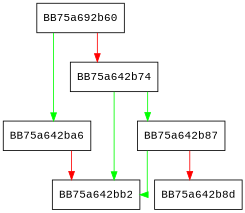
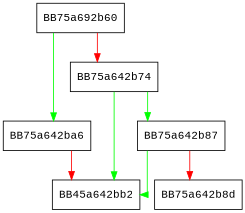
  digraph {
    fontname="Liberation Mono"
    splines=ortho
    node [fontname="Liberation Mono" shape=box]
    edge [color=green fontname="Liberation Mono"]
    n1 [label=BB75a692b60]
    BB75a642ba6
    BB75a642b74
-   BB75a642bb2
+   BB75a642bb2 [label=BB45a642bb2]
    BB75a642b87
    BB75a642b8d
    n1 -> BB75a642ba6
    n1 -> BB75a642b74 [color=red]
    BB75a642ba6 -> BB75a642bb2 [color=red]
    BB75a642b74 -> BB75a642bb2
    BB75a642b74 -> BB75a642b87
    BB75a642b87 -> BB75a642bb2
    BB75a642b87 -> BB75a642b8d [color=red]
  }
